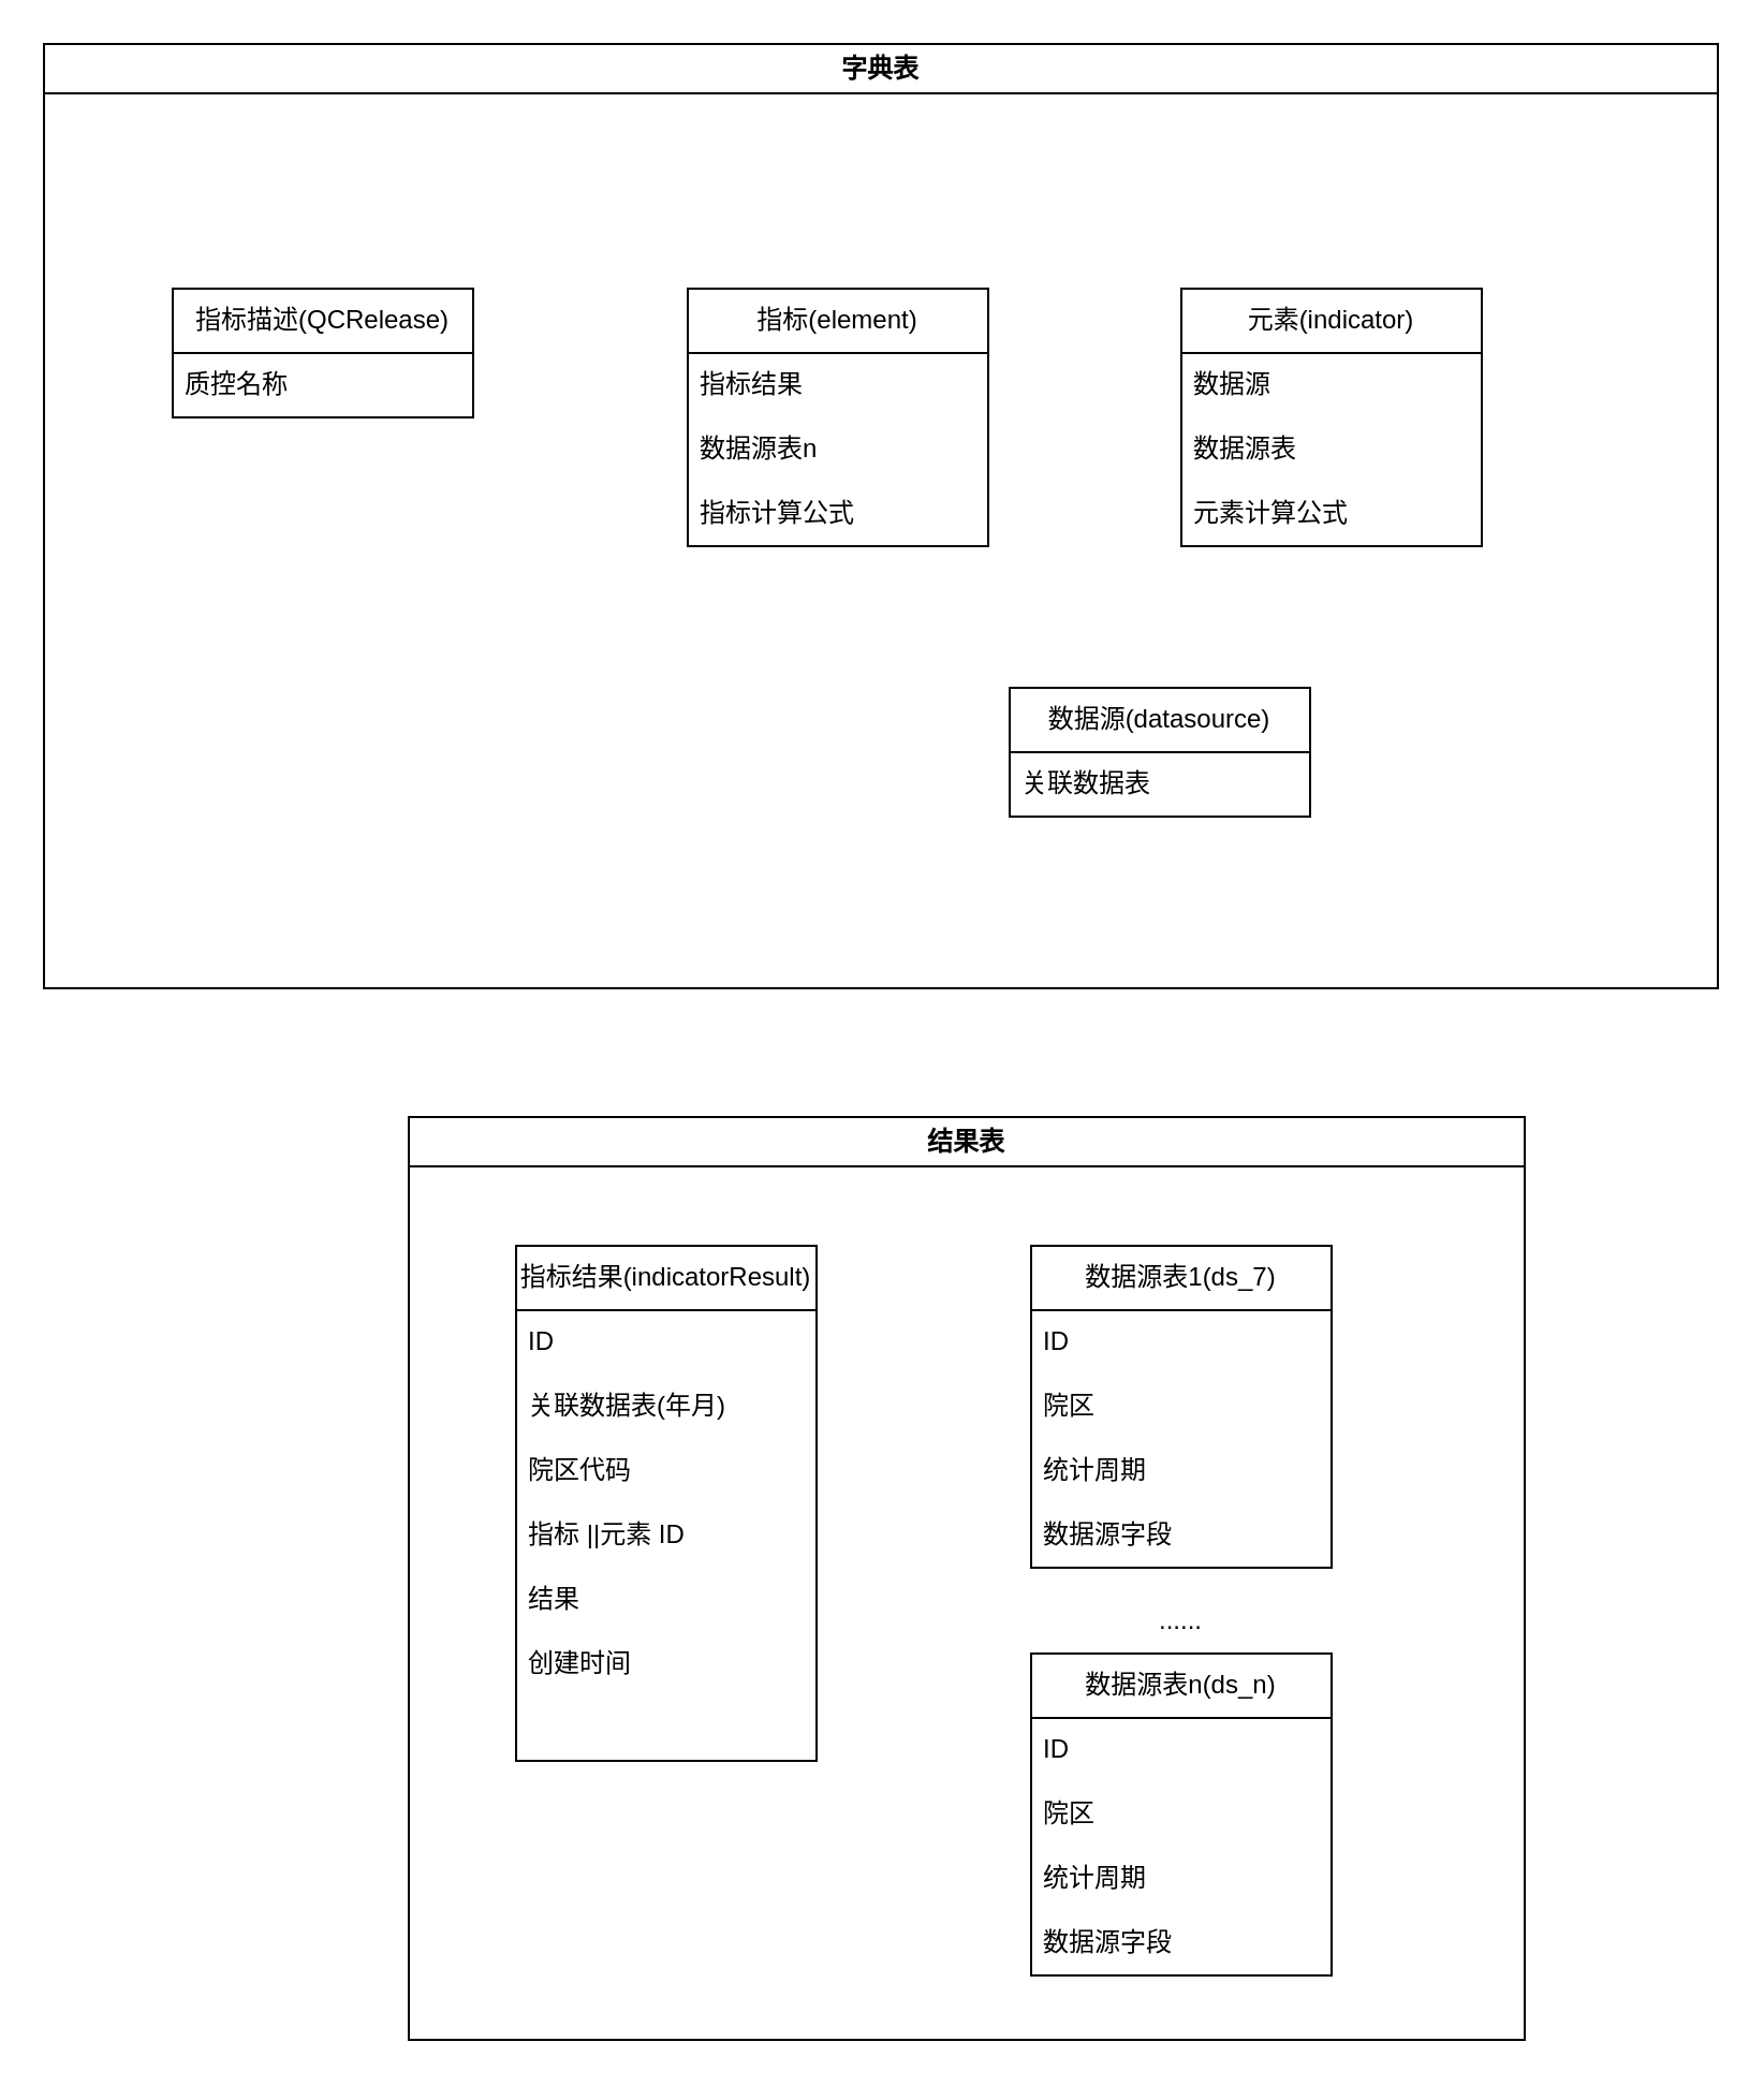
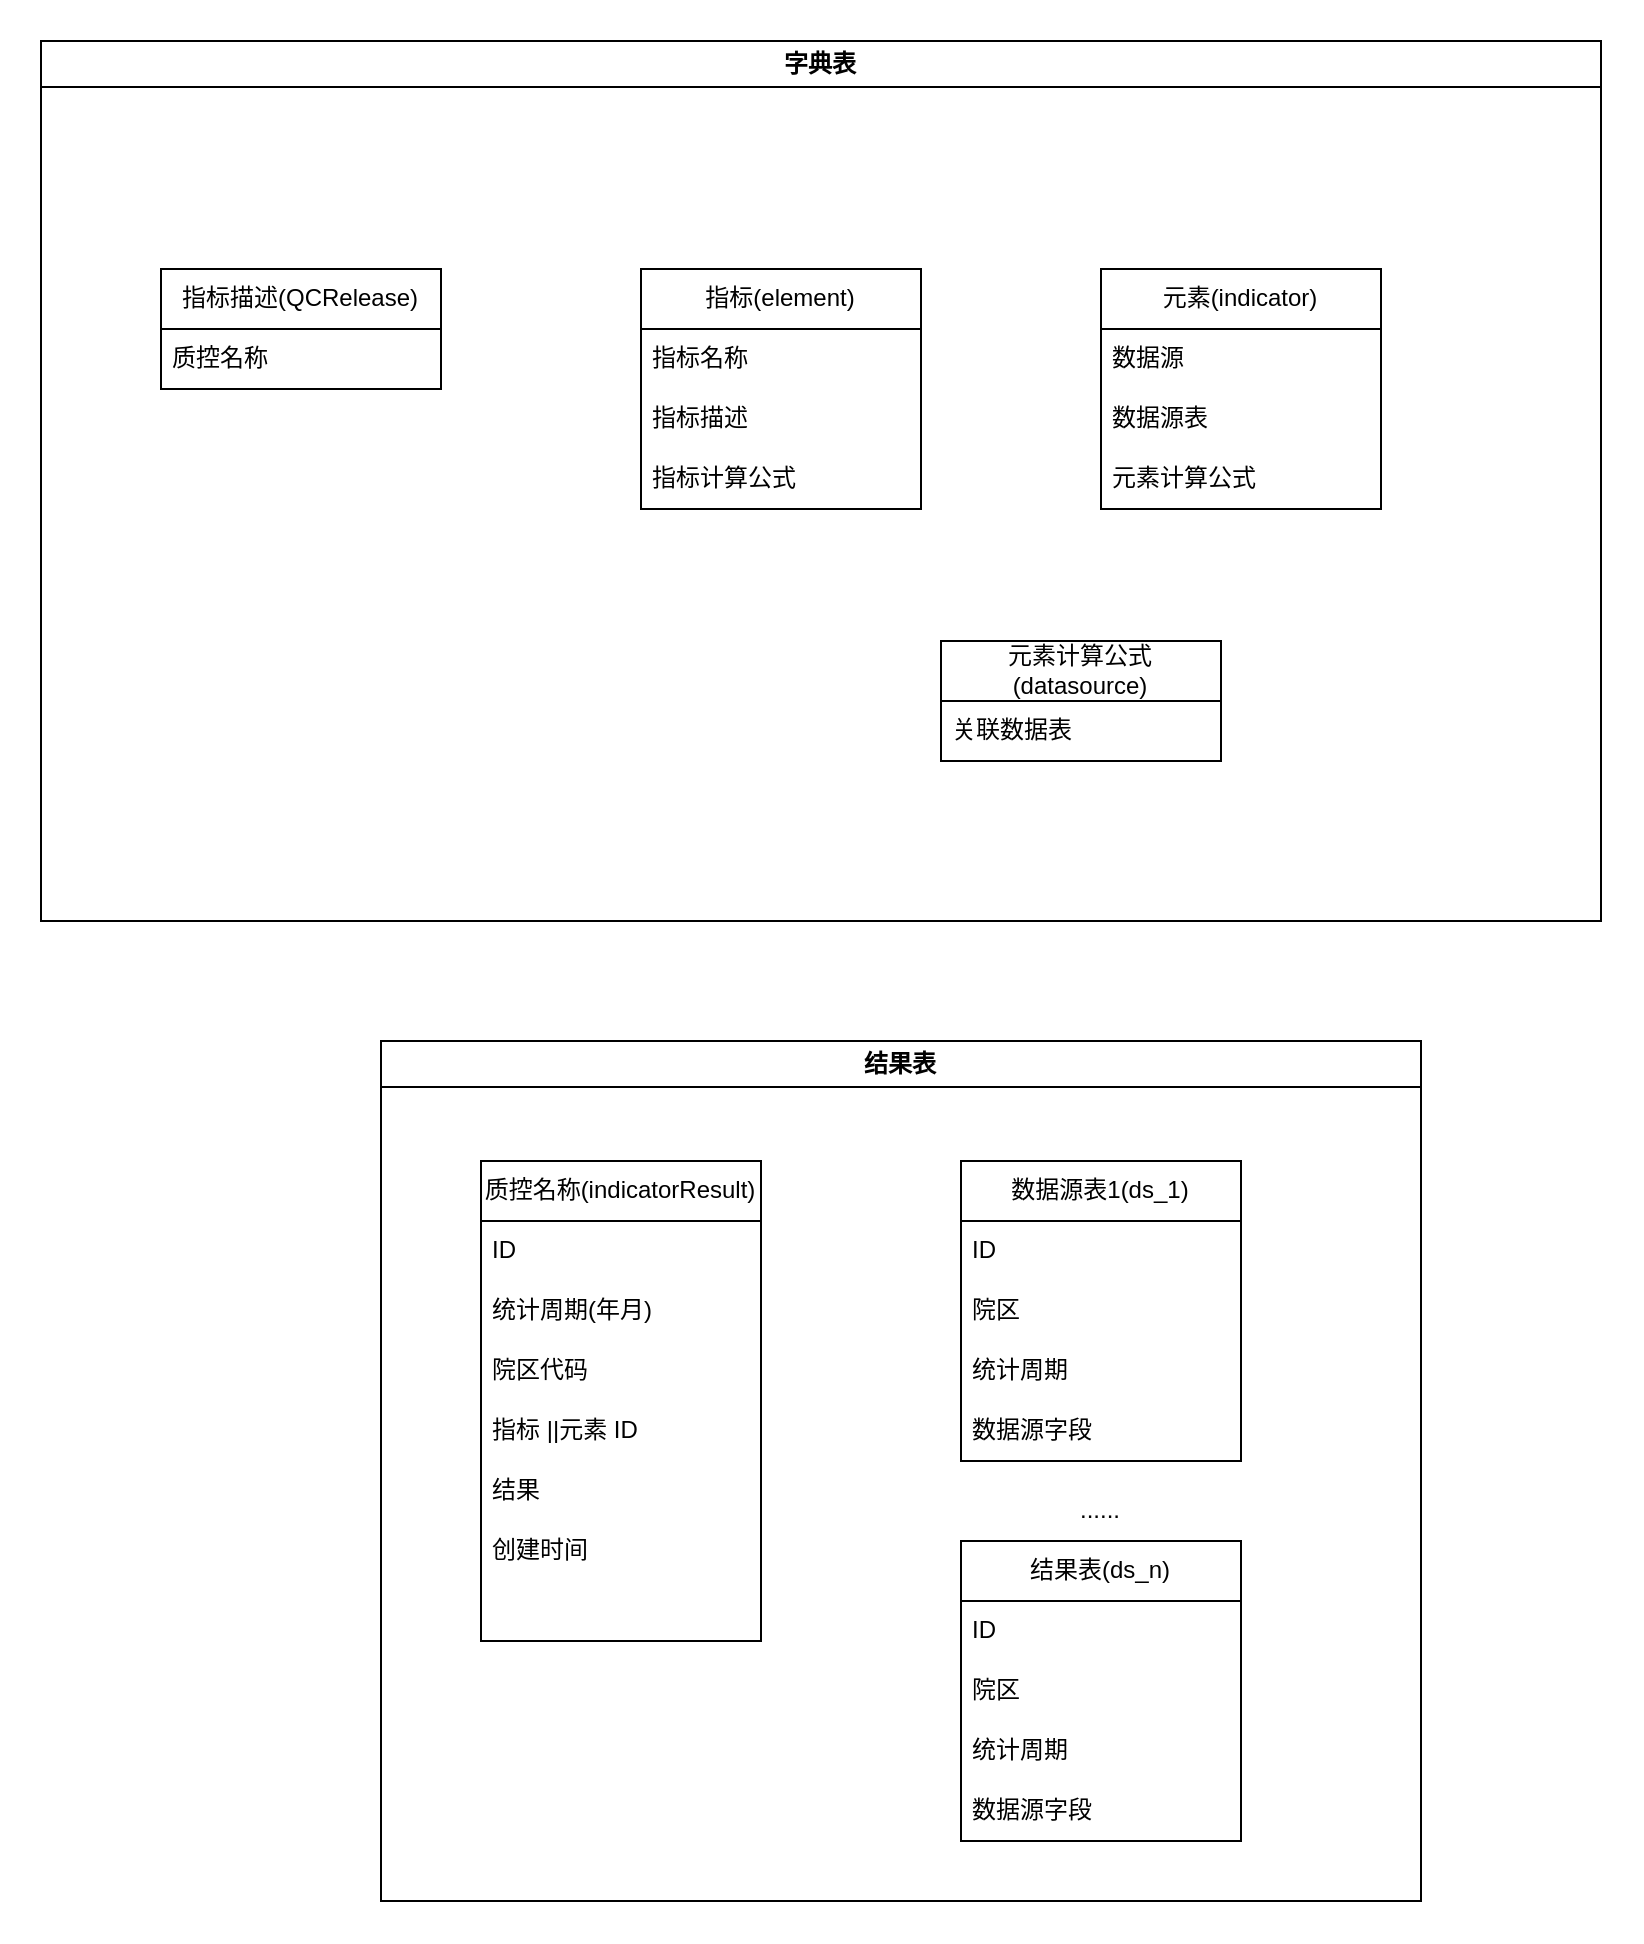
  <mxCell id="0" />
  <mxCell id="1" parent="0" />
  <mxCell id="2" value="字典表" style="swimlane;whiteSpace=wrap;html=1;" parent="1" vertex="1"><mxGeometry x="20" y="20" width="780" height="440" as="geometry" /></mxCell>
  <mxCell id="3" value="指标描述(QCRelease)" style="swimlane;fontStyle=0;childLayout=stackLayout;horizontal=1;startSize=30;horizontalStack=0;resizeParent=1;resizeParentMax=0;resizeLast=0;collapsible=1;marginBottom=0;whiteSpace=wrap;html=1;" parent="2" vertex="1"><mxGeometry x="60" y="114" width="140" height="60" as="geometry" /></mxCell>
  <mxCell id="4" value="质控名称" style="text;strokeColor=none;fillColor=none;align=left;verticalAlign=middle;spacingLeft=4;spacingRight=4;overflow=hidden;points=[[0,0.5],[1,0.5]];portConstraint=eastwest;rotatable=0;whiteSpace=wrap;html=1;" parent="3" vertex="1"><mxGeometry y="30" width="140" height="30" as="geometry" /></mxCell>
  <mxCell id="5" value="指标(element)" style="swimlane;fontStyle=0;childLayout=stackLayout;horizontal=1;startSize=30;horizontalStack=0;resizeParent=1;resizeParentMax=0;resizeLast=0;collapsible=1;marginBottom=0;whiteSpace=wrap;html=1;" parent="2" vertex="1"><mxGeometry x="300" y="114" width="140" height="120" as="geometry" /></mxCell>
- <mxCell id="6" value="指标结果" style="text;strokeColor=none;fillColor=none;align=left;verticalAlign=middle;spacingLeft=4;spacingRight=4;overflow=hidden;points=[[0,0.5],[1,0.5]];portConstraint=eastwest;rotatable=0;whiteSpace=wrap;html=1;" parent="5" vertex="1"><mxGeometry y="30" width="140" height="30" as="geometry" /></mxCell>
- <mxCell id="7" value="数据源表n" style="text;strokeColor=none;fillColor=none;align=left;verticalAlign=middle;spacingLeft=4;spacingRight=4;overflow=hidden;points=[[0,0.5],[1,0.5]];portConstraint=eastwest;rotatable=0;whiteSpace=wrap;html=1;" parent="5" vertex="1"><mxGeometry y="60" width="140" height="30" as="geometry" /></mxCell>
+ <mxCell id="6" value="指标名称" style="text;strokeColor=none;fillColor=none;align=left;verticalAlign=middle;spacingLeft=4;spacingRight=4;overflow=hidden;points=[[0,0.5],[1,0.5]];portConstraint=eastwest;rotatable=0;whiteSpace=wrap;html=1;" parent="5" vertex="1"><mxGeometry y="30" width="140" height="30" as="geometry" /></mxCell>
+ <mxCell id="7" value="指标描述" style="text;strokeColor=none;fillColor=none;align=left;verticalAlign=middle;spacingLeft=4;spacingRight=4;overflow=hidden;points=[[0,0.5],[1,0.5]];portConstraint=eastwest;rotatable=0;whiteSpace=wrap;html=1;" parent="5" vertex="1"><mxGeometry y="60" width="140" height="30" as="geometry" /></mxCell>
  <mxCell id="8" value="指标计算公式" style="text;strokeColor=none;fillColor=none;align=left;verticalAlign=middle;spacingLeft=4;spacingRight=4;overflow=hidden;points=[[0,0.5],[1,0.5]];portConstraint=eastwest;rotatable=0;whiteSpace=wrap;html=1;" parent="5" vertex="1"><mxGeometry y="90" width="140" height="30" as="geometry" /></mxCell>
- <mxCell id="9" value="数据源(datasource)" style="swimlane;fontStyle=0;childLayout=stackLayout;horizontal=1;startSize=30;horizontalStack=0;resizeParent=1;resizeParentMax=0;resizeLast=0;collapsible=1;marginBottom=0;whiteSpace=wrap;html=1;" parent="2" vertex="1"><mxGeometry x="450" y="300" width="140" height="60" as="geometry" /></mxCell>
+ <mxCell id="9" value="元素计算公式(datasource)" style="swimlane;fontStyle=0;childLayout=stackLayout;horizontal=1;startSize=30;horizontalStack=0;resizeParent=1;resizeParentMax=0;resizeLast=0;collapsible=1;marginBottom=0;whiteSpace=wrap;html=1;" parent="2" vertex="1"><mxGeometry x="450" y="300" width="140" height="60" as="geometry" /></mxCell>
  <mxCell id="10" value="关联数据表" style="text;strokeColor=none;fillColor=none;align=left;verticalAlign=middle;spacingLeft=4;spacingRight=4;overflow=hidden;points=[[0,0.5],[1,0.5]];portConstraint=eastwest;rotatable=0;whiteSpace=wrap;html=1;" parent="9" vertex="1"><mxGeometry y="30" width="140" height="30" as="geometry" /></mxCell>
  <mxCell id="11" value="元素(indicator)" style="swimlane;fontStyle=0;childLayout=stackLayout;horizontal=1;startSize=30;horizontalStack=0;resizeParent=1;resizeParentMax=0;resizeLast=0;collapsible=1;marginBottom=0;whiteSpace=wrap;html=1;" parent="2" vertex="1"><mxGeometry x="530" y="114" width="140" height="120" as="geometry" /></mxCell>
  <mxCell id="12" value="数据源" style="text;strokeColor=none;fillColor=none;align=left;verticalAlign=middle;spacingLeft=4;spacingRight=4;overflow=hidden;points=[[0,0.5],[1,0.5]];portConstraint=eastwest;rotatable=0;whiteSpace=wrap;html=1;" parent="11" vertex="1"><mxGeometry y="30" width="140" height="30" as="geometry" /></mxCell>
  <mxCell id="13" value="数据源表" style="text;strokeColor=none;fillColor=none;align=left;verticalAlign=middle;spacingLeft=4;spacingRight=4;overflow=hidden;points=[[0,0.5],[1,0.5]];portConstraint=eastwest;rotatable=0;whiteSpace=wrap;html=1;" parent="11" vertex="1"><mxGeometry y="60" width="140" height="30" as="geometry" /></mxCell>
  <mxCell id="14" value="元素计算公式" style="text;strokeColor=none;fillColor=none;align=left;verticalAlign=middle;spacingLeft=4;spacingRight=4;overflow=hidden;points=[[0,0.5],[1,0.5]];portConstraint=eastwest;rotatable=0;whiteSpace=wrap;html=1;" parent="11" vertex="1"><mxGeometry y="90" width="140" height="30" as="geometry" /></mxCell>
  <mxCell id="15" value="结果表" style="swimlane;whiteSpace=wrap;html=1;" parent="1" vertex="1"><mxGeometry x="190" y="520" width="520" height="430" as="geometry" /></mxCell>
- <mxCell id="16" value="指标结果(indicatorResult)" style="swimlane;fontStyle=0;childLayout=stackLayout;horizontal=1;startSize=30;horizontalStack=0;resizeParent=1;resizeParentMax=0;resizeLast=0;collapsible=1;marginBottom=0;whiteSpace=wrap;html=1;" parent="15" vertex="1"><mxGeometry x="50" y="60" width="140" height="240" as="geometry" /></mxCell>
+ <mxCell id="16" value="质控名称(indicatorResult)" style="swimlane;fontStyle=0;childLayout=stackLayout;horizontal=1;startSize=30;horizontalStack=0;resizeParent=1;resizeParentMax=0;resizeLast=0;collapsible=1;marginBottom=0;whiteSpace=wrap;html=1;" parent="15" vertex="1"><mxGeometry x="50" y="60" width="140" height="240" as="geometry" /></mxCell>
  <mxCell id="17" value="ID" style="text;strokeColor=none;fillColor=none;align=left;verticalAlign=middle;spacingLeft=4;spacingRight=4;overflow=hidden;points=[[0,0.5],[1,0.5]];portConstraint=eastwest;rotatable=0;whiteSpace=wrap;html=1;" parent="16" vertex="1"><mxGeometry y="30" width="140" height="30" as="geometry" /></mxCell>
- <mxCell id="18" value="关联数据表(年月)&lt;br&gt;" style="text;strokeColor=none;fillColor=none;align=left;verticalAlign=middle;spacingLeft=4;spacingRight=4;overflow=hidden;points=[[0,0.5],[1,0.5]];portConstraint=eastwest;rotatable=0;whiteSpace=wrap;html=1;" parent="16" vertex="1"><mxGeometry y="60" width="140" height="30" as="geometry" /></mxCell>
+ <mxCell id="18" value="统计周期(年月)&lt;br&gt;" style="text;strokeColor=none;fillColor=none;align=left;verticalAlign=middle;spacingLeft=4;spacingRight=4;overflow=hidden;points=[[0,0.5],[1,0.5]];portConstraint=eastwest;rotatable=0;whiteSpace=wrap;html=1;" parent="16" vertex="1"><mxGeometry y="60" width="140" height="30" as="geometry" /></mxCell>
  <mxCell id="19" value="院区代码" style="text;strokeColor=none;fillColor=none;align=left;verticalAlign=middle;spacingLeft=4;spacingRight=4;overflow=hidden;points=[[0,0.5],[1,0.5]];portConstraint=eastwest;rotatable=0;whiteSpace=wrap;html=1;" parent="16" vertex="1"><mxGeometry y="90" width="140" height="30" as="geometry" /></mxCell>
  <mxCell id="20" value="指标 ||元素 ID" style="text;strokeColor=none;fillColor=none;align=left;verticalAlign=middle;spacingLeft=4;spacingRight=4;overflow=hidden;points=[[0,0.5],[1,0.5]];portConstraint=eastwest;rotatable=0;whiteSpace=wrap;html=1;" parent="16" vertex="1"><mxGeometry y="120" width="140" height="30" as="geometry" /></mxCell>
  <mxCell id="21" value="结果" style="text;strokeColor=none;fillColor=none;align=left;verticalAlign=middle;spacingLeft=4;spacingRight=4;overflow=hidden;points=[[0,0.5],[1,0.5]];portConstraint=eastwest;rotatable=0;whiteSpace=wrap;html=1;" parent="16" vertex="1"><mxGeometry y="150" width="140" height="30" as="geometry" /></mxCell>
  <mxCell id="22" value="创建时间" style="text;strokeColor=none;fillColor=none;align=left;verticalAlign=middle;spacingLeft=4;spacingRight=4;overflow=hidden;points=[[0,0.5],[1,0.5]];portConstraint=eastwest;rotatable=0;whiteSpace=wrap;html=1;" parent="16" vertex="1"><mxGeometry y="180" width="140" height="30" as="geometry" /></mxCell>
  <mxCell id="23" style="text;strokeColor=none;fillColor=none;align=left;verticalAlign=middle;spacingLeft=4;spacingRight=4;overflow=hidden;points=[[0,0.5],[1,0.5]];portConstraint=eastwest;rotatable=0;whiteSpace=wrap;html=1;" parent="16" vertex="1"><mxGeometry y="210" width="140" height="30" as="geometry" /></mxCell>
- <mxCell id="24" value="数据源表1(ds_7)" style="swimlane;fontStyle=0;childLayout=stackLayout;horizontal=1;startSize=30;horizontalStack=0;resizeParent=1;resizeParentMax=0;resizeLast=0;collapsible=1;marginBottom=0;whiteSpace=wrap;html=1;" parent="15" vertex="1"><mxGeometry x="290" y="60" width="140" height="150" as="geometry" /></mxCell>
+ <mxCell id="24" value="数据源表1(ds_1)" style="swimlane;fontStyle=0;childLayout=stackLayout;horizontal=1;startSize=30;horizontalStack=0;resizeParent=1;resizeParentMax=0;resizeLast=0;collapsible=1;marginBottom=0;whiteSpace=wrap;html=1;" parent="15" vertex="1"><mxGeometry x="290" y="60" width="140" height="150" as="geometry" /></mxCell>
  <mxCell id="25" value="ID" style="text;strokeColor=none;fillColor=none;align=left;verticalAlign=middle;spacingLeft=4;spacingRight=4;overflow=hidden;points=[[0,0.5],[1,0.5]];portConstraint=eastwest;rotatable=0;whiteSpace=wrap;html=1;" parent="24" vertex="1"><mxGeometry y="30" width="140" height="30" as="geometry" /></mxCell>
  <mxCell id="26" value="院区" style="text;strokeColor=none;fillColor=none;align=left;verticalAlign=middle;spacingLeft=4;spacingRight=4;overflow=hidden;points=[[0,0.5],[1,0.5]];portConstraint=eastwest;rotatable=0;whiteSpace=wrap;html=1;" parent="24" vertex="1"><mxGeometry y="60" width="140" height="30" as="geometry" /></mxCell>
  <mxCell id="27" value="统计周期" style="text;strokeColor=none;fillColor=none;align=left;verticalAlign=middle;spacingLeft=4;spacingRight=4;overflow=hidden;points=[[0,0.5],[1,0.5]];portConstraint=eastwest;rotatable=0;whiteSpace=wrap;html=1;" parent="24" vertex="1"><mxGeometry y="90" width="140" height="30" as="geometry" /></mxCell>
  <mxCell id="28" value="数据源字段" style="text;strokeColor=none;fillColor=none;align=left;verticalAlign=middle;spacingLeft=4;spacingRight=4;overflow=hidden;points=[[0,0.5],[1,0.5]];portConstraint=eastwest;rotatable=0;whiteSpace=wrap;html=1;" parent="24" vertex="1"><mxGeometry y="120" width="140" height="30" as="geometry" /></mxCell>
- <mxCell id="29" value="数据源表n(ds_n)" style="swimlane;fontStyle=0;childLayout=stackLayout;horizontal=1;startSize=30;horizontalStack=0;resizeParent=1;resizeParentMax=0;resizeLast=0;collapsible=1;marginBottom=0;whiteSpace=wrap;html=1;" parent="15" vertex="1"><mxGeometry x="290" y="250" width="140" height="150" as="geometry" /></mxCell>
+ <mxCell id="29" value="结果表(ds_n)" style="swimlane;fontStyle=0;childLayout=stackLayout;horizontal=1;startSize=30;horizontalStack=0;resizeParent=1;resizeParentMax=0;resizeLast=0;collapsible=1;marginBottom=0;whiteSpace=wrap;html=1;" parent="15" vertex="1"><mxGeometry x="290" y="250" width="140" height="150" as="geometry" /></mxCell>
  <mxCell id="30" value="ID" style="text;strokeColor=none;fillColor=none;align=left;verticalAlign=middle;spacingLeft=4;spacingRight=4;overflow=hidden;points=[[0,0.5],[1,0.5]];portConstraint=eastwest;rotatable=0;whiteSpace=wrap;html=1;" parent="29" vertex="1"><mxGeometry y="30" width="140" height="30" as="geometry" /></mxCell>
  <mxCell id="31" value="院区" style="text;strokeColor=none;fillColor=none;align=left;verticalAlign=middle;spacingLeft=4;spacingRight=4;overflow=hidden;points=[[0,0.5],[1,0.5]];portConstraint=eastwest;rotatable=0;whiteSpace=wrap;html=1;" parent="29" vertex="1"><mxGeometry y="60" width="140" height="30" as="geometry" /></mxCell>
  <mxCell id="32" value="统计周期" style="text;strokeColor=none;fillColor=none;align=left;verticalAlign=middle;spacingLeft=4;spacingRight=4;overflow=hidden;points=[[0,0.5],[1,0.5]];portConstraint=eastwest;rotatable=0;whiteSpace=wrap;html=1;" parent="29" vertex="1"><mxGeometry y="90" width="140" height="30" as="geometry" /></mxCell>
  <mxCell id="33" value="数据源字段" style="text;strokeColor=none;fillColor=none;align=left;verticalAlign=middle;spacingLeft=4;spacingRight=4;overflow=hidden;points=[[0,0.5],[1,0.5]];portConstraint=eastwest;rotatable=0;whiteSpace=wrap;html=1;" parent="29" vertex="1"><mxGeometry y="120" width="140" height="30" as="geometry" /></mxCell>
  <mxCell id="34" value="......" style="text;html=1;strokeColor=none;fillColor=none;align=center;verticalAlign=middle;whiteSpace=wrap;rounded=0;" parent="15" vertex="1"><mxGeometry x="330" y="220" width="60" height="30" as="geometry" /></mxCell>
